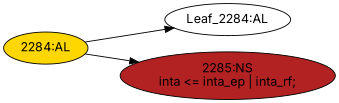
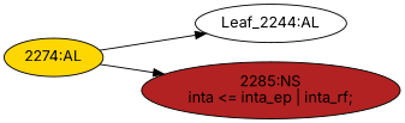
  strict digraph {
    fontname=Inter
    rankdir=LR
    node [fontname=Inter style=filled]
    edge [cond="[]" fontname=Inter lineno=None]
-   n1 [def_var="['inta']" label="Leaf_2284:AL" style=""]
+   n1 [def_var="['inta']" label="Leaf_2244:AL" style=""]
    n2 [ast="<pyverilog.vparser.ast.NonblockingSubstitution object at 0x7f0a38dcf9d0>" fillcolor=firebrick label="2285:NS\ninta <= inta_ep | inta_rf;" statements="[<pyverilog.vparser.ast.NonblockingSubstitution object at 0x7f0a38dcf9d0>]" typ=NonblockingSubstitution]
-   n3 [ast="<pyverilog.vparser.ast.Always object at 0x7f0a38dcfb90>" clk_sens=False fillcolor=gold label="2284:AL" sens="['wclk']" statements="[]" typ=Always use_var="['inta_rf', 'inta_ep']"]
+   n3 [ast="<pyverilog.vparser.ast.Always object at 0x7f0a38dcfb90>" clk_sens=False fillcolor=gold label="2274:AL" sens="['wclk']" statements="[]" typ=Always use_var="['inta_rf', 'inta_ep']"]
    n3 -> n1
    n3 -> n2
  }
